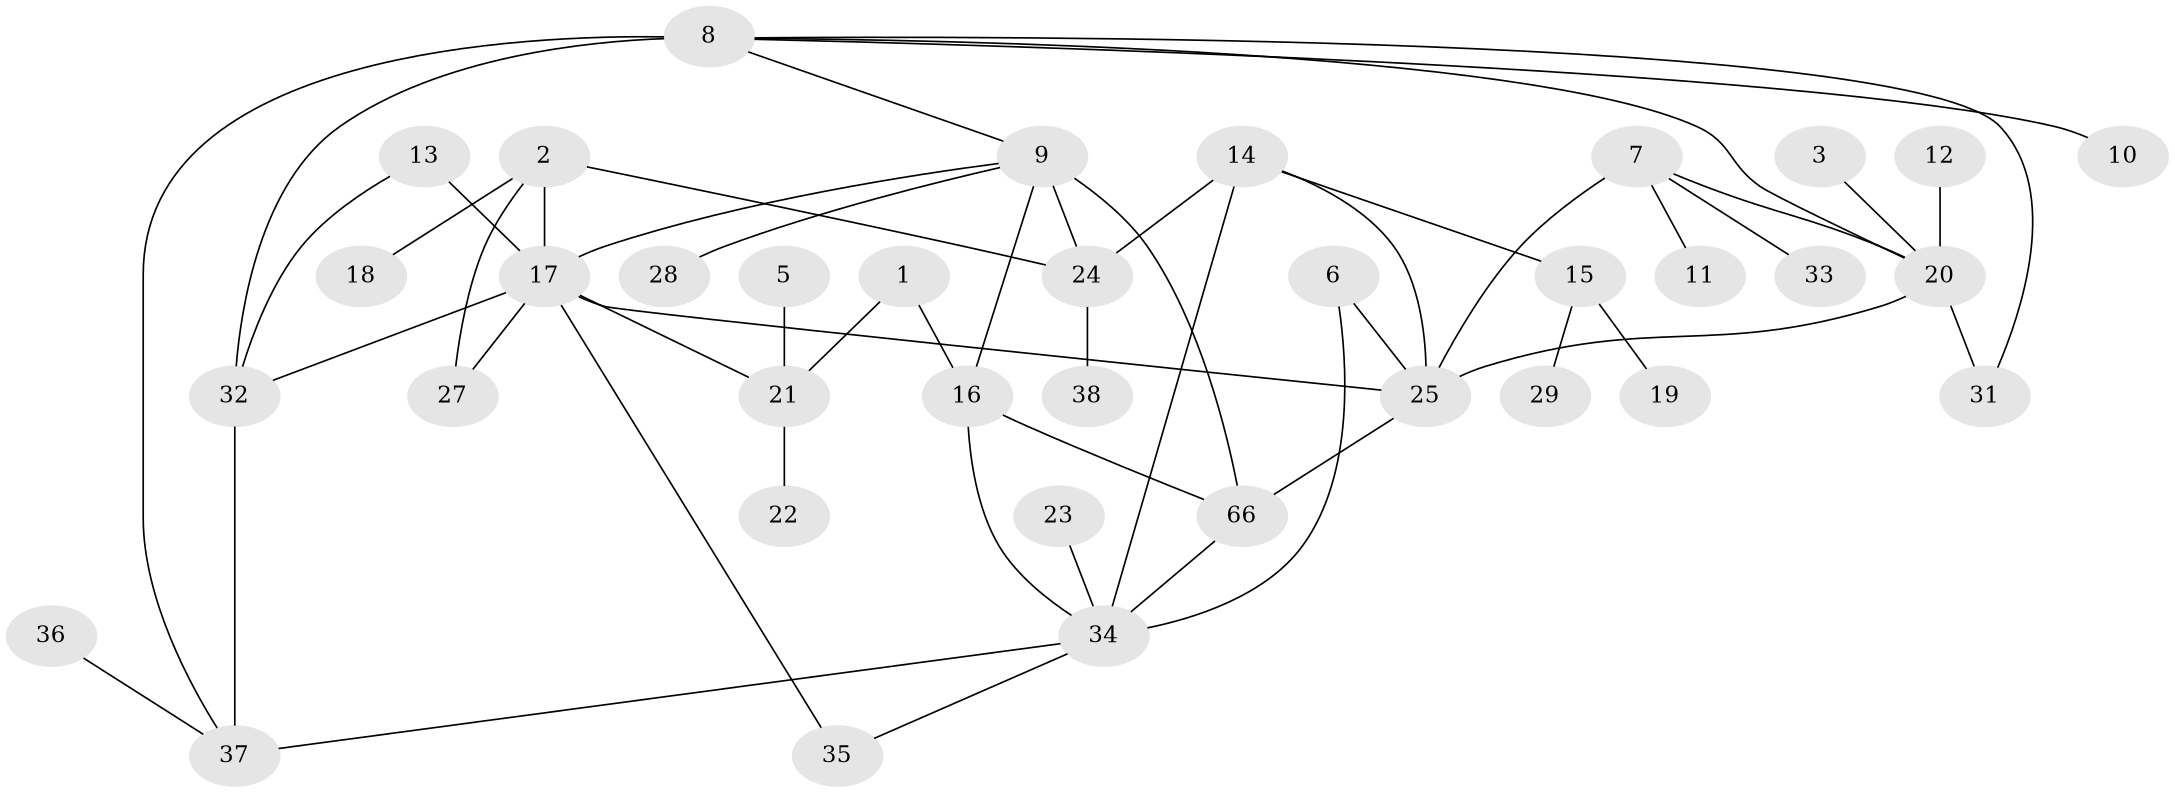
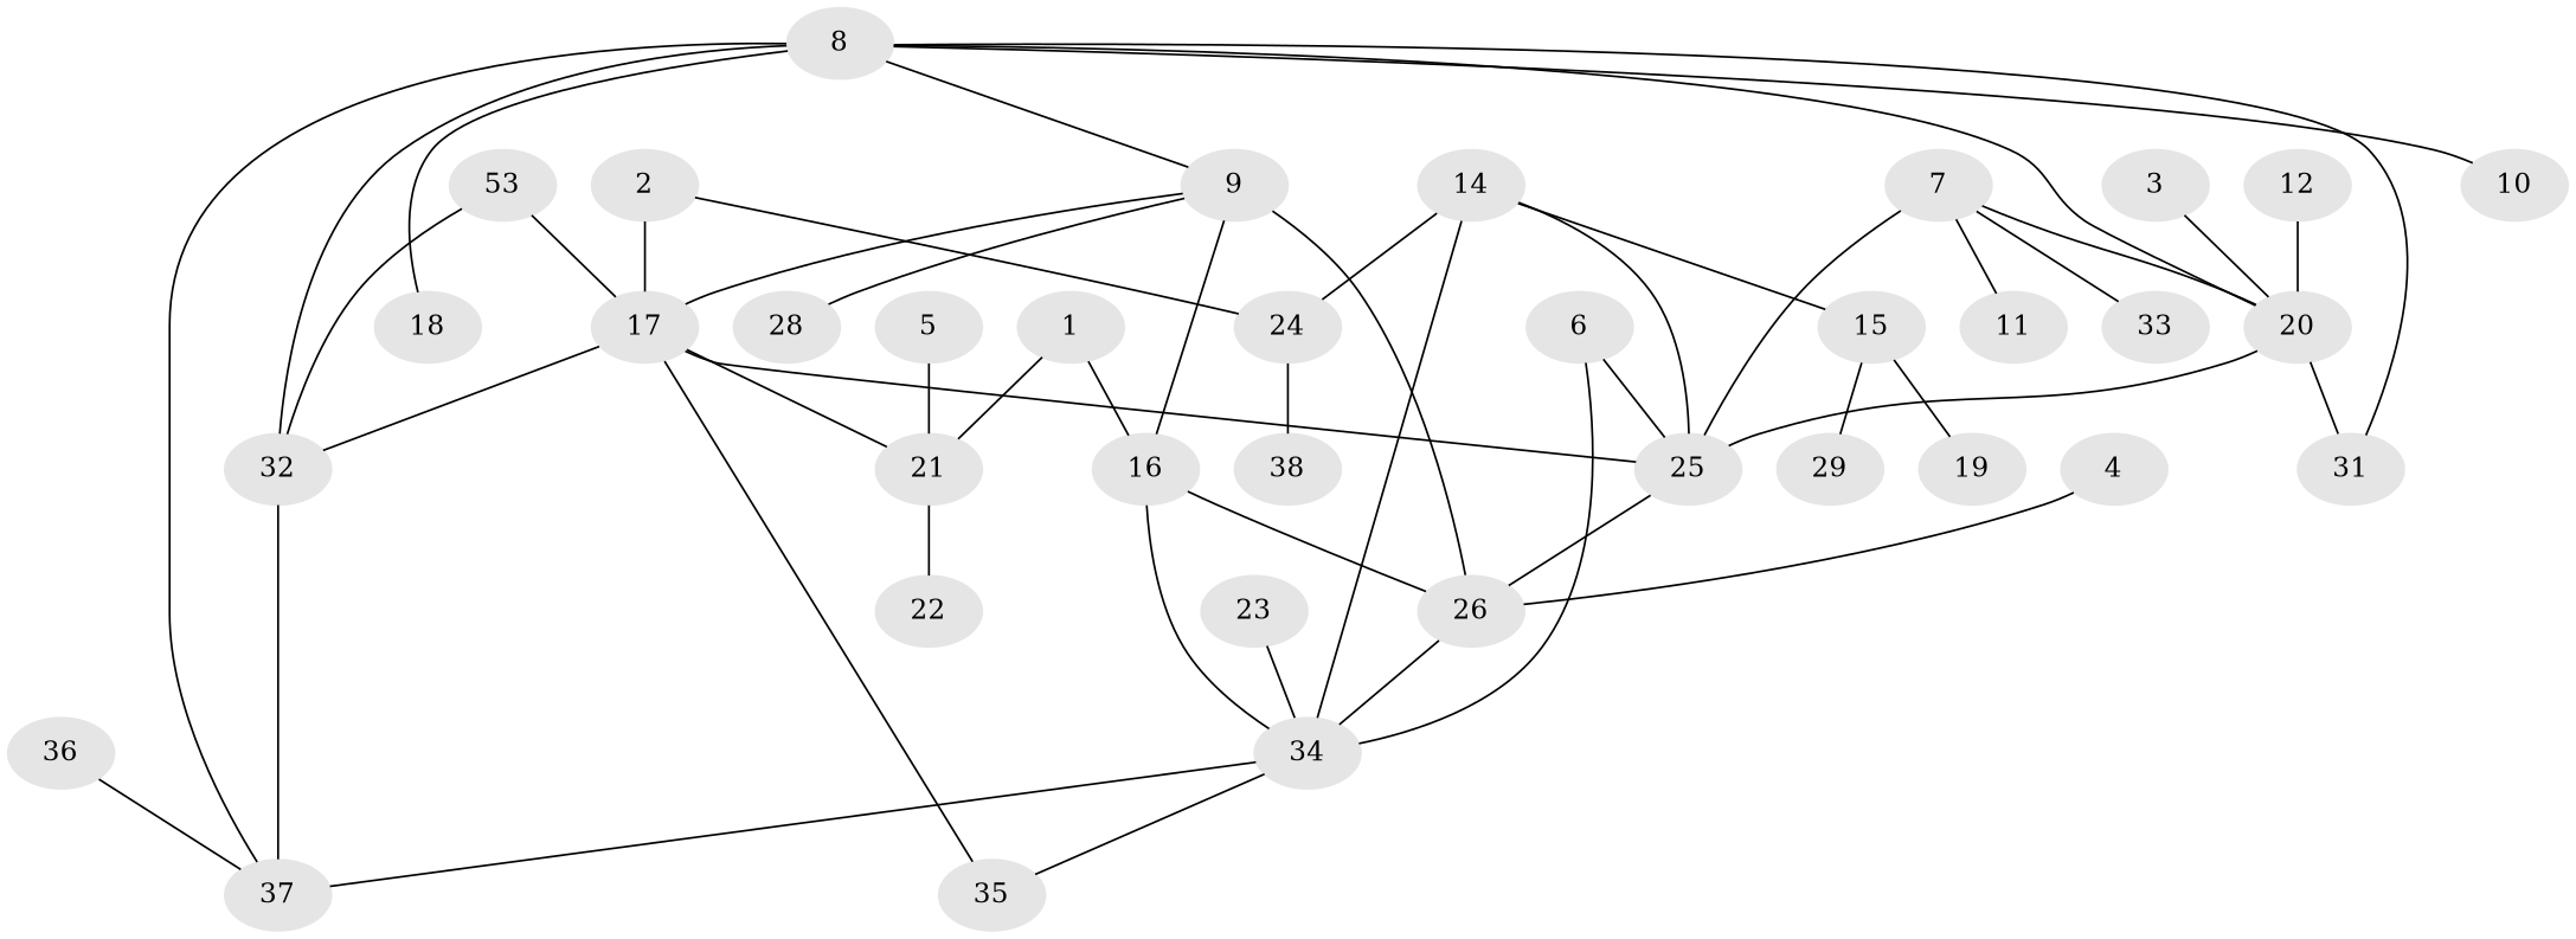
  graph {
    node [color=gray90 style=filled]
    edge [weight=1.0]
    1
    21
    16
    22
    2
    17
    24
-   27
-   26 [label=66]
+   26
    34
    25
    32
    35
    38
    3
    20
    31
+   4
    5
    6
    37
    7
    11
    33
    8
    9
    10
    18
    28
    14
    15
    12
-   13
+   13 [label=53]
    19
    29
    23
    36
    1 -- 21
    1 -- 16
    21 -- 22
    16 -- 26 [weight=2.0]
    16 -- 34
    2 -- 17 [weight=2.0]
    2 -- 24
-   2 -- 27 [weight=2.0]
    17 -- 21
-   17 -- 27
    17 -- 25
    17 -- 32
    17 -- 35
    24 -- 38
    26 -- 34 [weight=2.0]
    34 -- 35
    34 -- 37
    25 -- 26
    32 -- 37 [weight=2.0]
    3 -- 20
    20 -- 25 [weight=2.0]
    20 -- 31
+   4 -- 26
    5 -- 21
    6 -- 34
    6 -- 25
    7 -- 25 [weight=2.0]
    7 -- 20
    7 -- 11
    7 -- 33
    8 -- 32 [weight=2.0]
    8 -- 20
    8 -- 31
    8 -- 37
    8 -- 9
    8 -- 10
-   2 -- 18
+   8 -- 18
    9 -- 16
    9 -- 17
-   9 -- 24 [weight=3.0]
    9 -- 26
    9 -- 28
    14 -- 24 [weight=2.0]
    14 -- 34
    14 -- 25
    14 -- 15
    15 -- 19
    15 -- 29
    12 -- 20
    13 -- 17
    13 -- 32
    23 -- 34
    36 -- 37
  }
